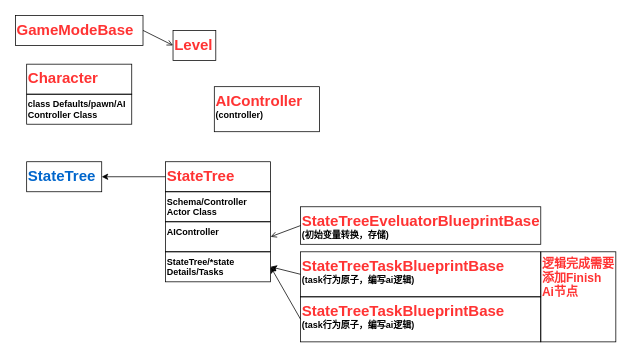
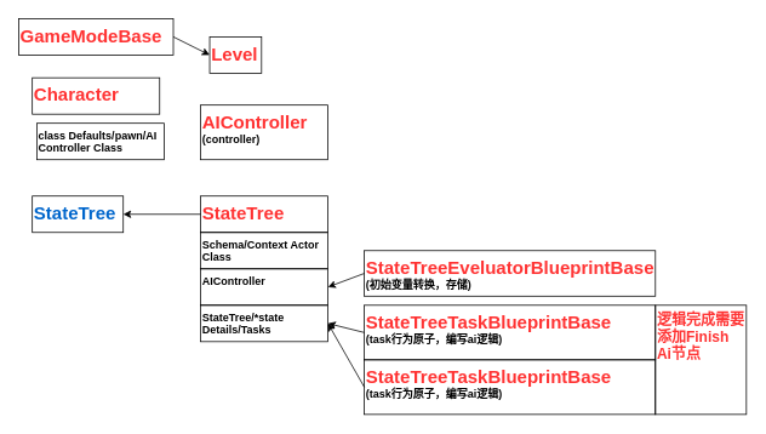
  <mxCell id="0" />
  <mxCell id="1" parent="0" />
  <mxCell id="2" value="&lt;b&gt;&lt;span style=&quot;color: rgb(255 , 51 , 51) ; font-size: 20px&quot;&gt;Character&lt;/span&gt;&lt;br&gt;&lt;/b&gt;" style="text;whiteSpace=wrap;html=1;strokeColor=#000000;" parent="1" vertex="1"><mxGeometry x="35" y="85" width="140" height="40" as="geometry" /></mxCell>
- <mxCell id="3" value="&lt;b&gt;&lt;span style=&quot;color: rgb(255 , 51 , 51) ; font-size: 20px&quot;&gt;AIController&lt;br&gt;&lt;/span&gt;&lt;/b&gt;&lt;b&gt;(controller)&lt;/b&gt;&lt;b&gt;&lt;br&gt;&lt;/b&gt;" style="text;whiteSpace=wrap;html=1;strokeColor=#000000;" parent="1" vertex="1"><mxGeometry x="285" y="115" width="140" height="60" as="geometry" /></mxCell>
+ <mxCell id="3" value="&lt;b&gt;&lt;span style=&quot;color: rgb(255 , 51 , 51) ; font-size: 20px&quot;&gt;AIController&lt;br&gt;&lt;/span&gt;&lt;/b&gt;&lt;b&gt;(controller)&lt;/b&gt;&lt;b&gt;&lt;br&gt;&lt;/b&gt;" style="text;whiteSpace=wrap;html=1;strokeColor=#000000;" parent="1" vertex="1"><mxGeometry x="220" y="115" width="140" height="60" as="geometry" /></mxCell>
  <mxCell id="4" value="&lt;b&gt;&lt;span style=&quot;font-size: 20px;&quot;&gt;StateTree&lt;/span&gt;&lt;br&gt;&lt;/b&gt;" style="text;whiteSpace=wrap;html=1;strokeColor=#000000;fontColor=#0066CC;" parent="1" vertex="1"><mxGeometry x="35" y="215" width="100" height="40" as="geometry" /></mxCell>
  <mxCell id="5" value="&lt;b&gt;&lt;span style=&quot;color: rgb(255 , 51 , 51) ; font-size: 20px&quot;&gt;StateTree&lt;/span&gt;&lt;br&gt;&lt;/b&gt;" style="text;whiteSpace=wrap;html=1;strokeColor=#000000;" parent="1" vertex="1"><mxGeometry x="220" y="215" width="140" height="40" as="geometry" /></mxCell>
- <mxCell id="6" value="&lt;b&gt;class Defaults/pawn/AI Controller Class&lt;/b&gt;&lt;b&gt;&lt;br&gt;&lt;/b&gt;" style="text;whiteSpace=wrap;html=1;strokeColor=#000000;" parent="1" vertex="1"><mxGeometry x="35" y="125" width="140" height="40" as="geometry" /></mxCell>
- <mxCell id="7" value="&lt;b&gt;Schema/Controller Actor Class&lt;/b&gt;&lt;b&gt;&lt;br&gt;&lt;/b&gt;" style="text;whiteSpace=wrap;html=1;strokeColor=#000000;" parent="1" vertex="1"><mxGeometry x="220" y="255" width="140" height="40" as="geometry" /></mxCell>
+ <mxCell id="6" value="&lt;b&gt;class Defaults/pawn/AI Controller Class&lt;/b&gt;&lt;b&gt;&lt;br&gt;&lt;/b&gt;" style="text;whiteSpace=wrap;html=1;strokeColor=#000000;" parent="1" vertex="1"><mxGeometry x="40" y="135" width="140" height="40" as="geometry" /></mxCell>
+ <mxCell id="7" value="&lt;b&gt;Schema/Context Actor Class&lt;/b&gt;&lt;b&gt;&lt;br&gt;&lt;/b&gt;" style="text;whiteSpace=wrap;html=1;strokeColor=#000000;" parent="1" vertex="1"><mxGeometry x="220" y="255" width="140" height="40" as="geometry" /></mxCell>
  <mxCell id="8" value="" style="endArrow=classic;html=1;fontColor=#0066CC;exitX=0;exitY=0.5;exitDx=0;exitDy=0;entryX=1;entryY=0.5;entryDx=0;entryDy=0;" parent="1" source="5" target="4" edge="1"><mxGeometry width="50" height="50" relative="1" as="geometry"><mxPoint x="220" y="155" as="sourcePoint" /><mxPoint x="170" y="155" as="targetPoint" /></mxGeometry></mxCell>
  <mxCell id="9" value="&lt;b&gt;&lt;span style=&quot;color: rgb(255 , 51 , 51) ; font-size: 20px&quot;&gt;StateTreeEveluatorBlueprintBase&lt;br&gt;&lt;/span&gt;&lt;/b&gt;&lt;b&gt;(初始变量转换，存储)&lt;/b&gt;&lt;b&gt;&lt;br&gt;&lt;/b&gt;" style="text;whiteSpace=wrap;html=1;strokeColor=#000000;" parent="1" vertex="1"><mxGeometry x="400" y="275" width="320" height="50" as="geometry" /></mxCell>
  <mxCell id="10" value="&lt;b&gt;AIController&lt;/b&gt;&lt;b&gt;&lt;br&gt;&lt;/b&gt;" style="text;whiteSpace=wrap;html=1;strokeColor=#000000;" parent="1" vertex="1"><mxGeometry x="220" y="295" width="140" height="40" as="geometry" /></mxCell>
- <mxCell id="11" value="" style="endArrow=open;html=1;fontColor=#0066CC;exitX=0;exitY=0.5;exitDx=0;exitDy=0;entryX=1;entryY=0.5;entryDx=0;entryDy=0;" parent="1" source="9" target="10" edge="1"><mxGeometry width="50" height="50" relative="1" as="geometry"><mxPoint x="230" y="155" as="sourcePoint" /><mxPoint x="170" y="155" as="targetPoint" /></mxGeometry></mxCell>
+ <mxCell id="11" value="" style="endArrow=classic;html=1;fontColor=#0066CC;exitX=0;exitY=0.5;exitDx=0;exitDy=0;entryX=1;entryY=0.5;entryDx=0;entryDy=0;" parent="1" source="9" target="10" edge="1"><mxGeometry width="50" height="50" relative="1" as="geometry"><mxPoint x="230" y="155" as="sourcePoint" /><mxPoint x="170" y="155" as="targetPoint" /></mxGeometry></mxCell>
  <mxCell id="12" value="&lt;b&gt;StateTree/*state&lt;br&gt;&lt;/b&gt;&lt;b&gt;Details/Tasks&lt;br&gt;&lt;/b&gt;" style="text;whiteSpace=wrap;html=1;strokeColor=#000000;" parent="1" vertex="1"><mxGeometry x="220" y="335" width="140" height="40" as="geometry" /></mxCell>
  <mxCell id="13" value="&lt;b&gt;&lt;span style=&quot;color: rgb(255 , 51 , 51) ; font-size: 20px&quot;&gt;StateTreeTaskBlueprintBase&lt;br&gt;&lt;/span&gt;&lt;/b&gt;&lt;b&gt;(task行为原子，编写ai逻辑)&lt;/b&gt;&lt;b&gt;&lt;br&gt;&lt;/b&gt;" style="text;whiteSpace=wrap;html=1;strokeColor=#000000;" parent="1" vertex="1"><mxGeometry x="400" y="335" width="320" height="60" as="geometry" /></mxCell>
  <mxCell id="14" value="" style="endArrow=classic;html=1;fontColor=#0066CC;exitX=0;exitY=0.5;exitDx=0;exitDy=0;entryX=1;entryY=0.5;entryDx=0;entryDy=0;" parent="1" source="13" target="12" edge="1"><mxGeometry width="50" height="50" relative="1" as="geometry"><mxPoint x="410" y="305" as="sourcePoint" /><mxPoint x="370" y="325" as="targetPoint" /></mxGeometry></mxCell>
  <mxCell id="15" value="&lt;b&gt;&lt;span style=&quot;color: rgb(255 , 51 , 51) ; font-size: 20px&quot;&gt;StateTreeTaskBlueprintBase&lt;br&gt;&lt;/span&gt;&lt;/b&gt;&lt;b&gt;(task行为原子，编写ai逻辑)&lt;/b&gt;&lt;b&gt;&lt;br&gt;&lt;/b&gt;" style="text;whiteSpace=wrap;html=1;strokeColor=#000000;" parent="1" vertex="1"><mxGeometry x="400" y="395" width="320" height="60" as="geometry" /></mxCell>
  <mxCell id="16" value="" style="endArrow=classic;html=1;fontColor=#0066CC;exitX=0;exitY=0.5;exitDx=0;exitDy=0;entryX=1;entryY=0.5;entryDx=0;entryDy=0;" parent="1" source="15" target="12" edge="1"><mxGeometry width="50" height="50" relative="1" as="geometry"><mxPoint x="410" y="310" as="sourcePoint" /><mxPoint x="370" y="325" as="targetPoint" /></mxGeometry></mxCell>
  <mxCell id="17" value="&lt;b style=&quot;font-size: 16px;&quot;&gt;&lt;font color=&quot;#ff3333&quot; style=&quot;font-size: 16px;&quot;&gt;&lt;span style=&quot;font-size: 16px;&quot;&gt;逻辑完成需要添加Finish Ai节点&lt;/span&gt;&lt;/font&gt;&lt;br style=&quot;font-size: 16px;&quot;&gt;&lt;/b&gt;" style="text;whiteSpace=wrap;html=1;strokeColor=#000000;fontSize=16;" parent="1" vertex="1"><mxGeometry x="720" y="335" width="100" height="120" as="geometry" /></mxCell>
  <mxCell id="18" value="&lt;b&gt;&lt;span style=&quot;color: rgb(255 , 51 , 51) ; font-size: 20px&quot;&gt;GameModeBase&lt;/span&gt;&lt;br&gt;&lt;/b&gt;" style="text;whiteSpace=wrap;html=1;strokeColor=#000000;" vertex="1" parent="1"><mxGeometry x="20" y="20" width="170" height="40" as="geometry" /></mxCell>
  <mxCell id="19" value="&lt;b&gt;&lt;span style=&quot;color: rgb(255 , 51 , 51) ; font-size: 20px&quot;&gt;Level&lt;/span&gt;&lt;br&gt;&lt;/b&gt;" style="text;whiteSpace=wrap;html=1;strokeColor=#000000;" vertex="1" parent="1"><mxGeometry x="230" y="40" width="57" height="40" as="geometry" /></mxCell>
- <mxCell id="20" value="" style="endArrow=open;html=1;fontColor=#0066CC;exitX=1;exitY=0.5;exitDx=0;exitDy=0;entryX=0;entryY=0.5;entryDx=0;entryDy=0;" edge="1" parent="1" source="18" target="19"><mxGeometry width="50" height="50" relative="1" as="geometry"><mxPoint x="230" y="155" as="sourcePoint" /><mxPoint x="170" y="155" as="targetPoint" /></mxGeometry></mxCell>
+ <mxCell id="20" value="" style="endArrow=classic;html=1;fontColor=#0066CC;exitX=1;exitY=0.5;exitDx=0;exitDy=0;entryX=0;entryY=0.5;entryDx=0;entryDy=0;" edge="1" parent="1" source="18" target="19"><mxGeometry width="50" height="50" relative="1" as="geometry"><mxPoint x="230" y="155" as="sourcePoint" /><mxPoint x="170" y="155" as="targetPoint" /></mxGeometry></mxCell>
